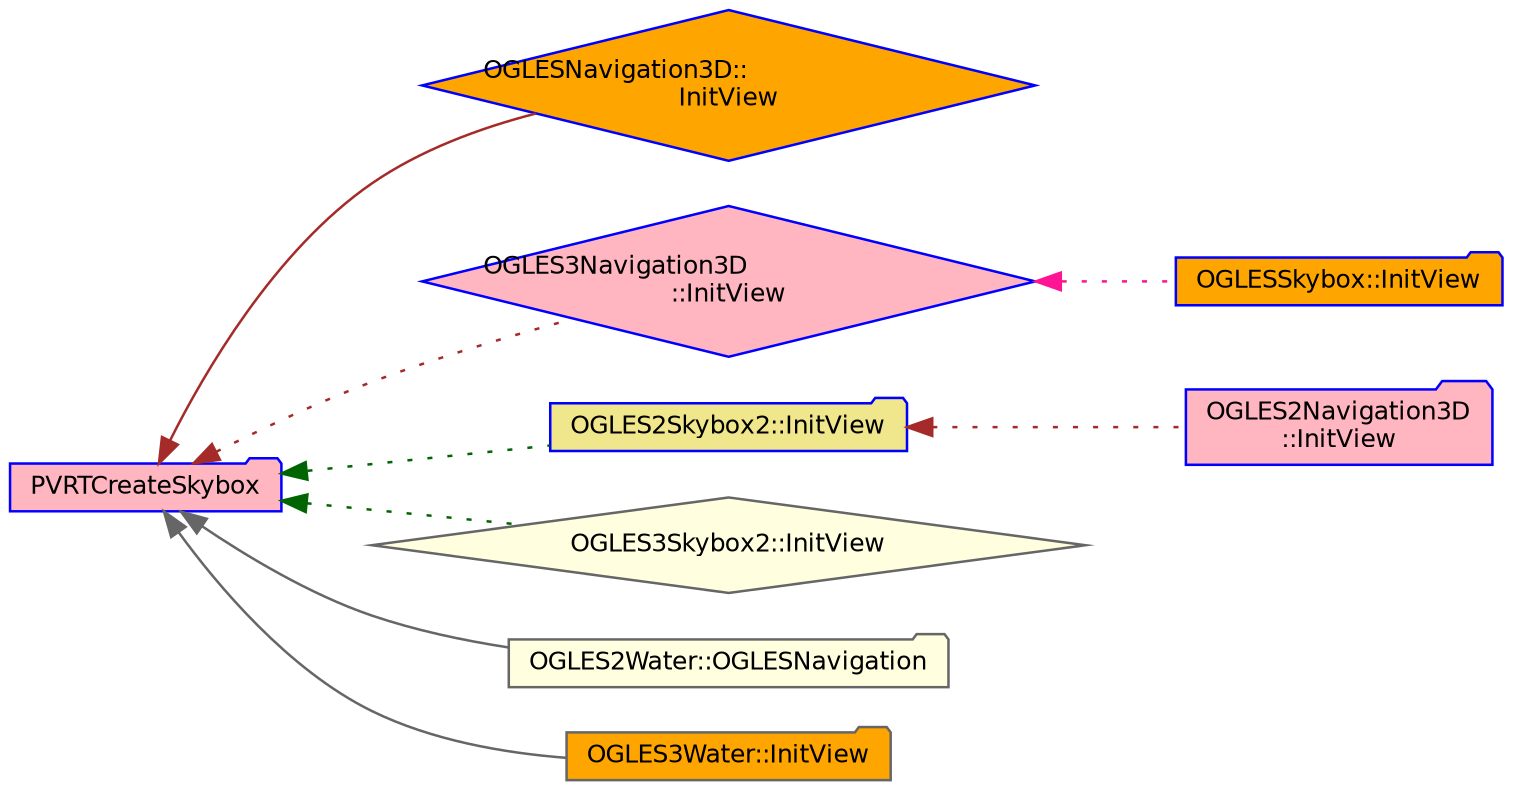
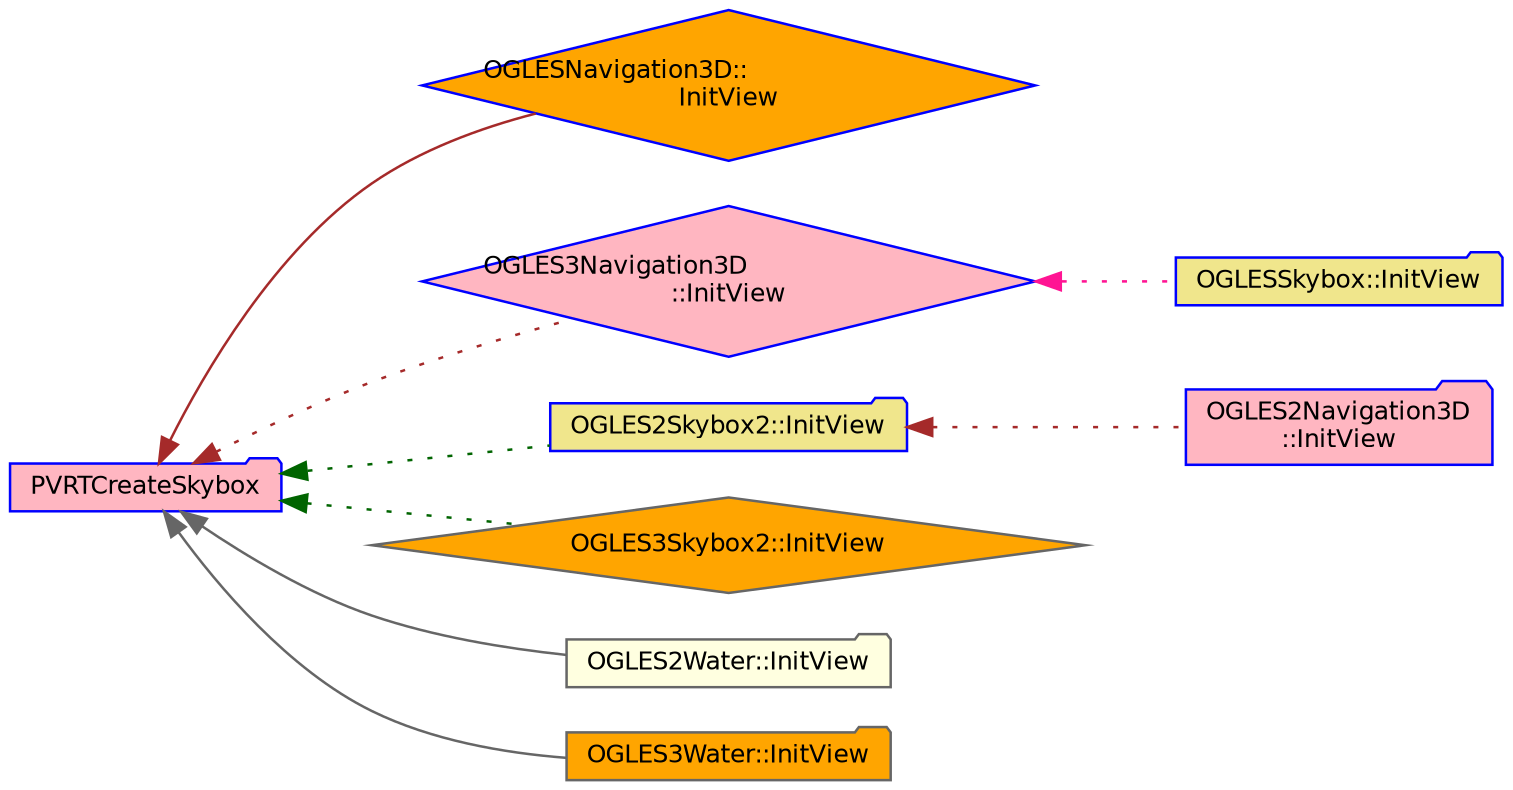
  digraph {
    rankdir=LR
    node [color=blue fillcolor=lightpink fontname=Helvetica fontsize=10 shape=folder style=filled]
    edge [color=brown dir=back fontname=Helvetica fontsize=10 labelfontname=Helvetica labelfontsize=10 style=dotted]
    n1 [fontcolor=black height=0.2 label=PVRTCreateSkybox width=0.4]
    n2 [fillcolor=orange height=0.2 label="OGLESNavigation3D::\lInitView" shape=diamond width=0.4]
    n3 [height=0.2 label="OGLES3Navigation3D\l::InitView" shape=diamond width=0.4]
    n4 [fillcolor=khaki height=0.2 label="OGLES2Skybox2::InitView" width=0.4]
-   n5 [color=gray40 fillcolor=lightyellow height=0.2 label="OGLES3Skybox2::InitView" shape=diamond width=0.4]
-   n6 [color=gray40 fillcolor=lightyellow height=0.2 label="OGLES2Water::OGLESNavigation" width=0.4]
+   n5 [color=gray40 fillcolor=orange height=0.2 label="OGLES3Skybox2::InitView" shape=diamond width=0.4]
+   n6 [color=gray40 fillcolor=lightyellow height=0.2 label="OGLES2Water::InitView" width=0.4]
    n7 [color=gray40 fillcolor=orange height=0.2 label="OGLES3Water::InitView" width=0.4]
    n8 [height=0.2 label="OGLES2Navigation3D\l::InitView" width=0.4]
-   n9 [fillcolor=orange height=0.2 label="OGLESSkybox::InitView" width=0.4]
+   n9 [fillcolor=khaki height=0.2 label="OGLESSkybox::InitView" width=0.4]
    n1 -> n2 [style=solid]
    n1 -> n3
    n1 -> n4 [color=darkgreen]
    n1 -> n5 [color=darkgreen]
    n1 -> n6 [color=gray40 style=solid]
    n1 -> n7 [color=gray40 style=solid]
    n3 -> n9 [color=deeppink]
    n4 -> n8
  }
